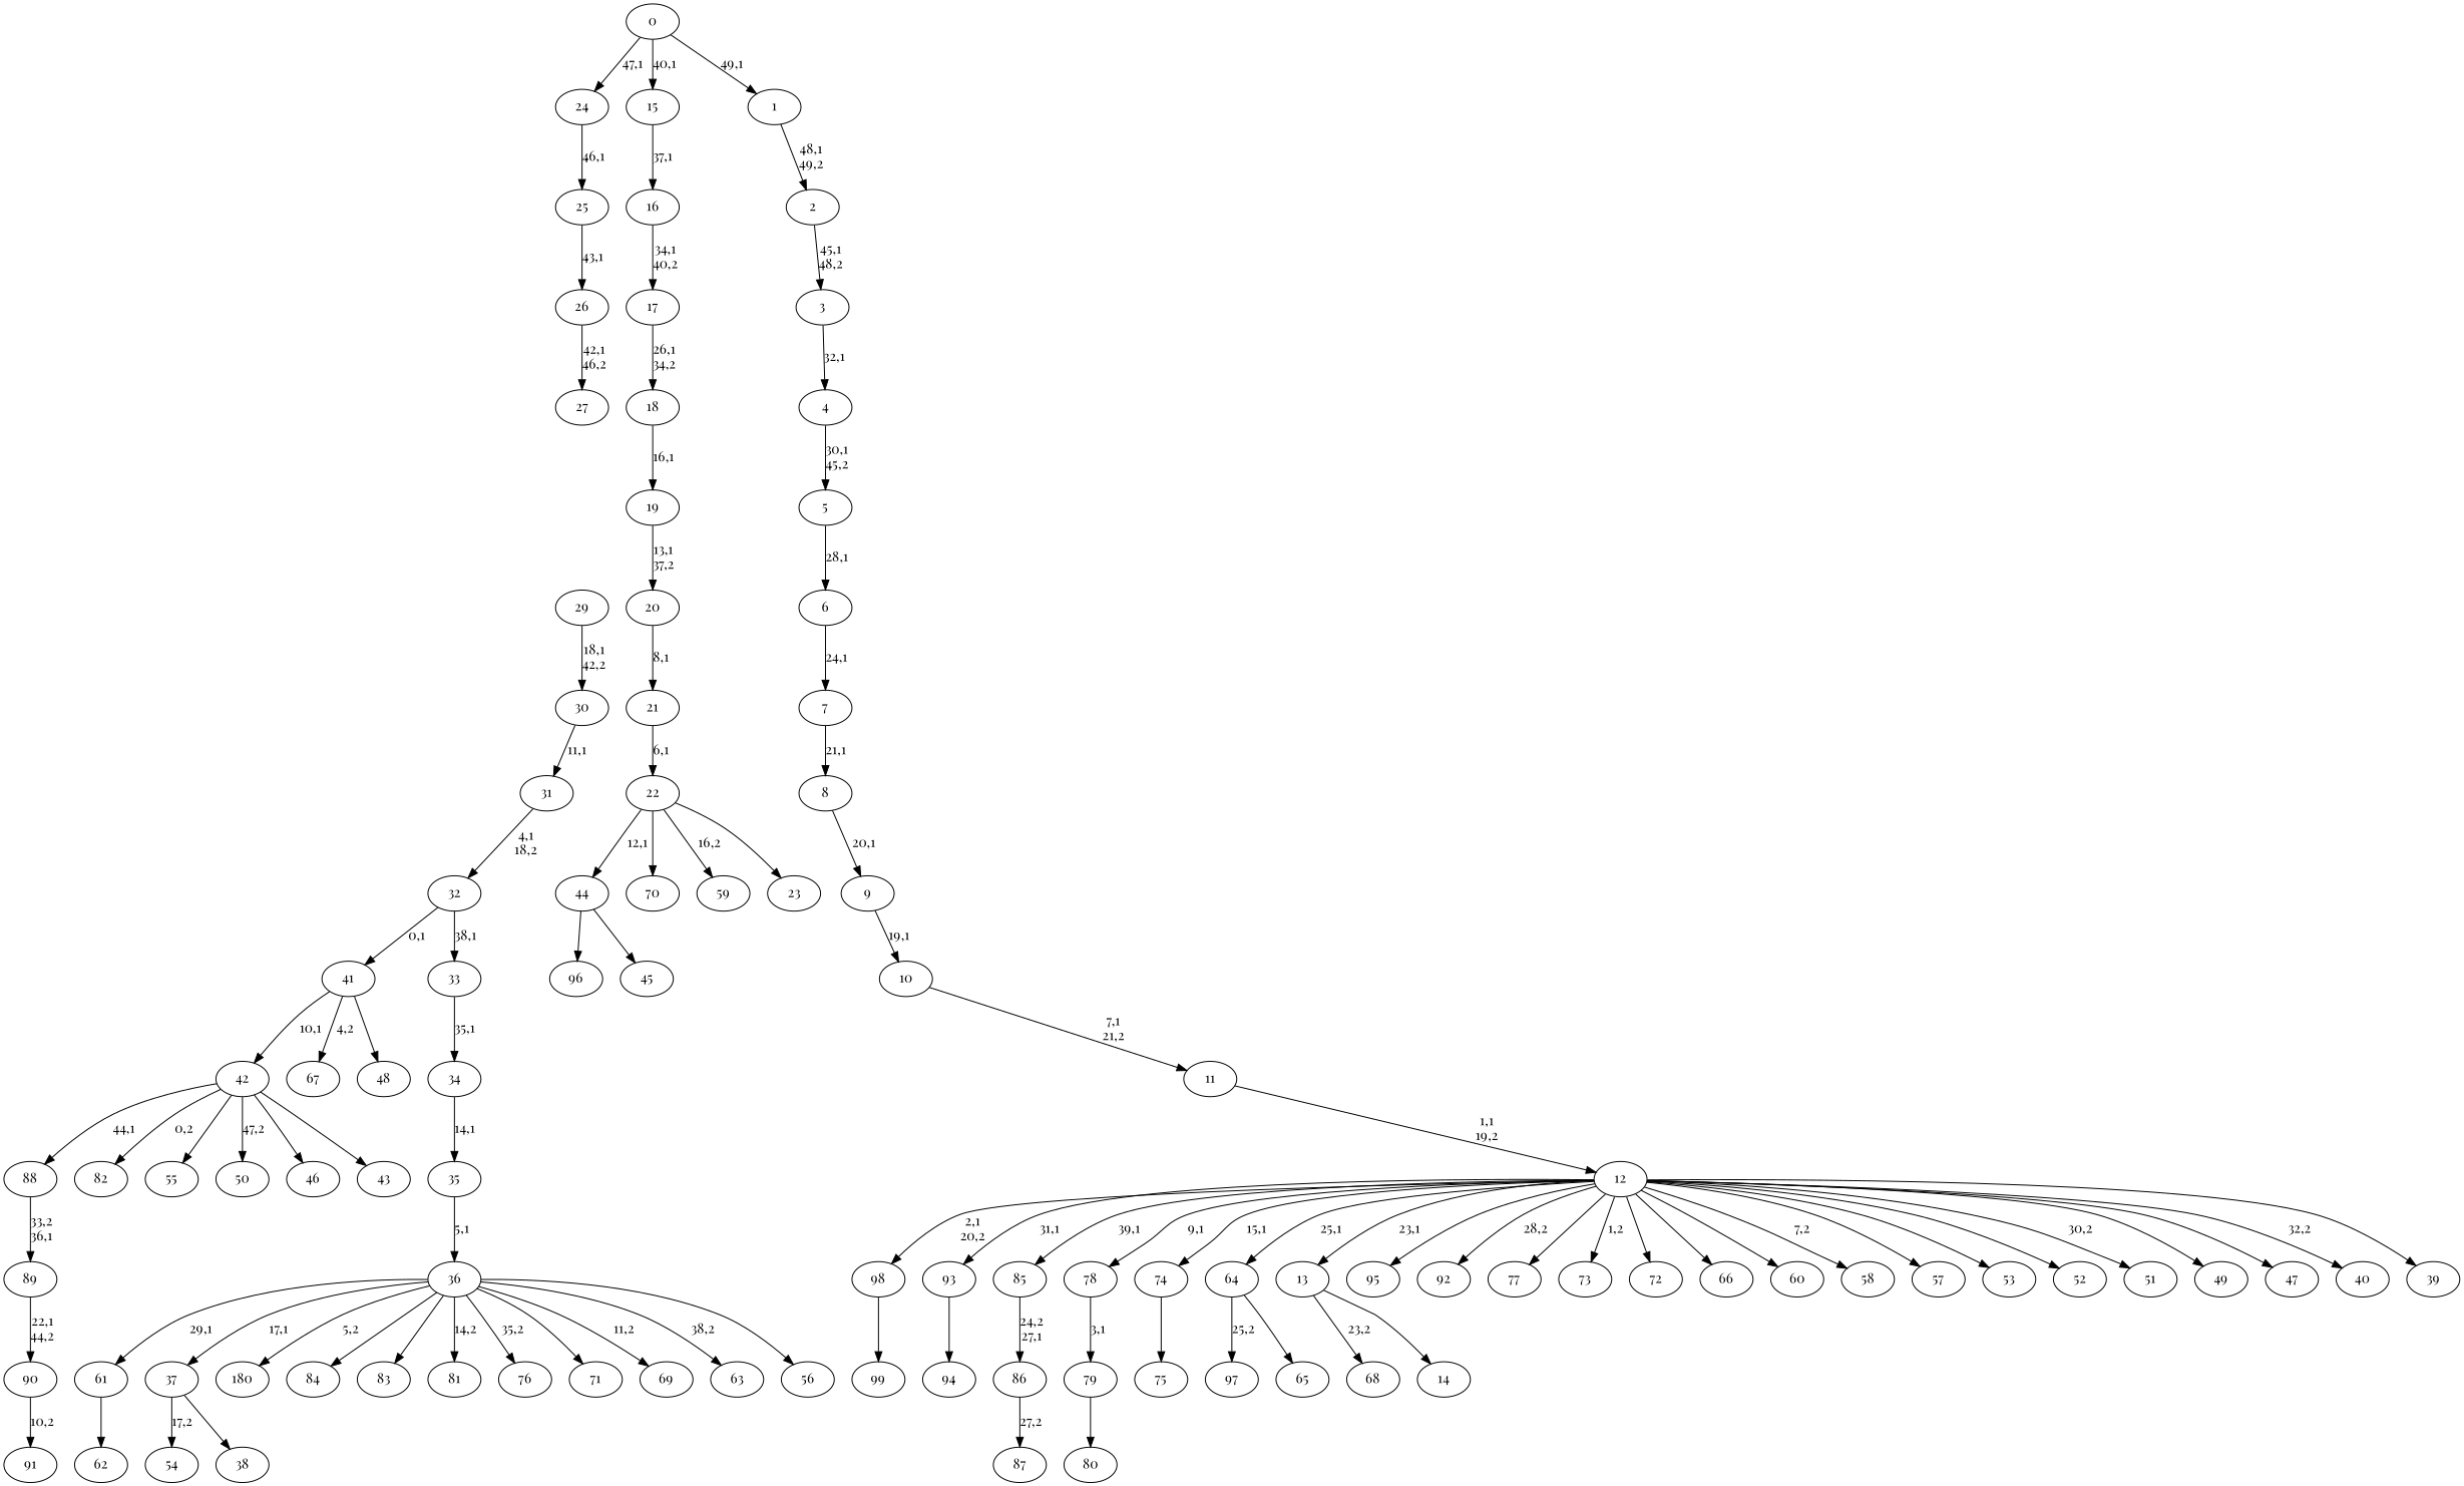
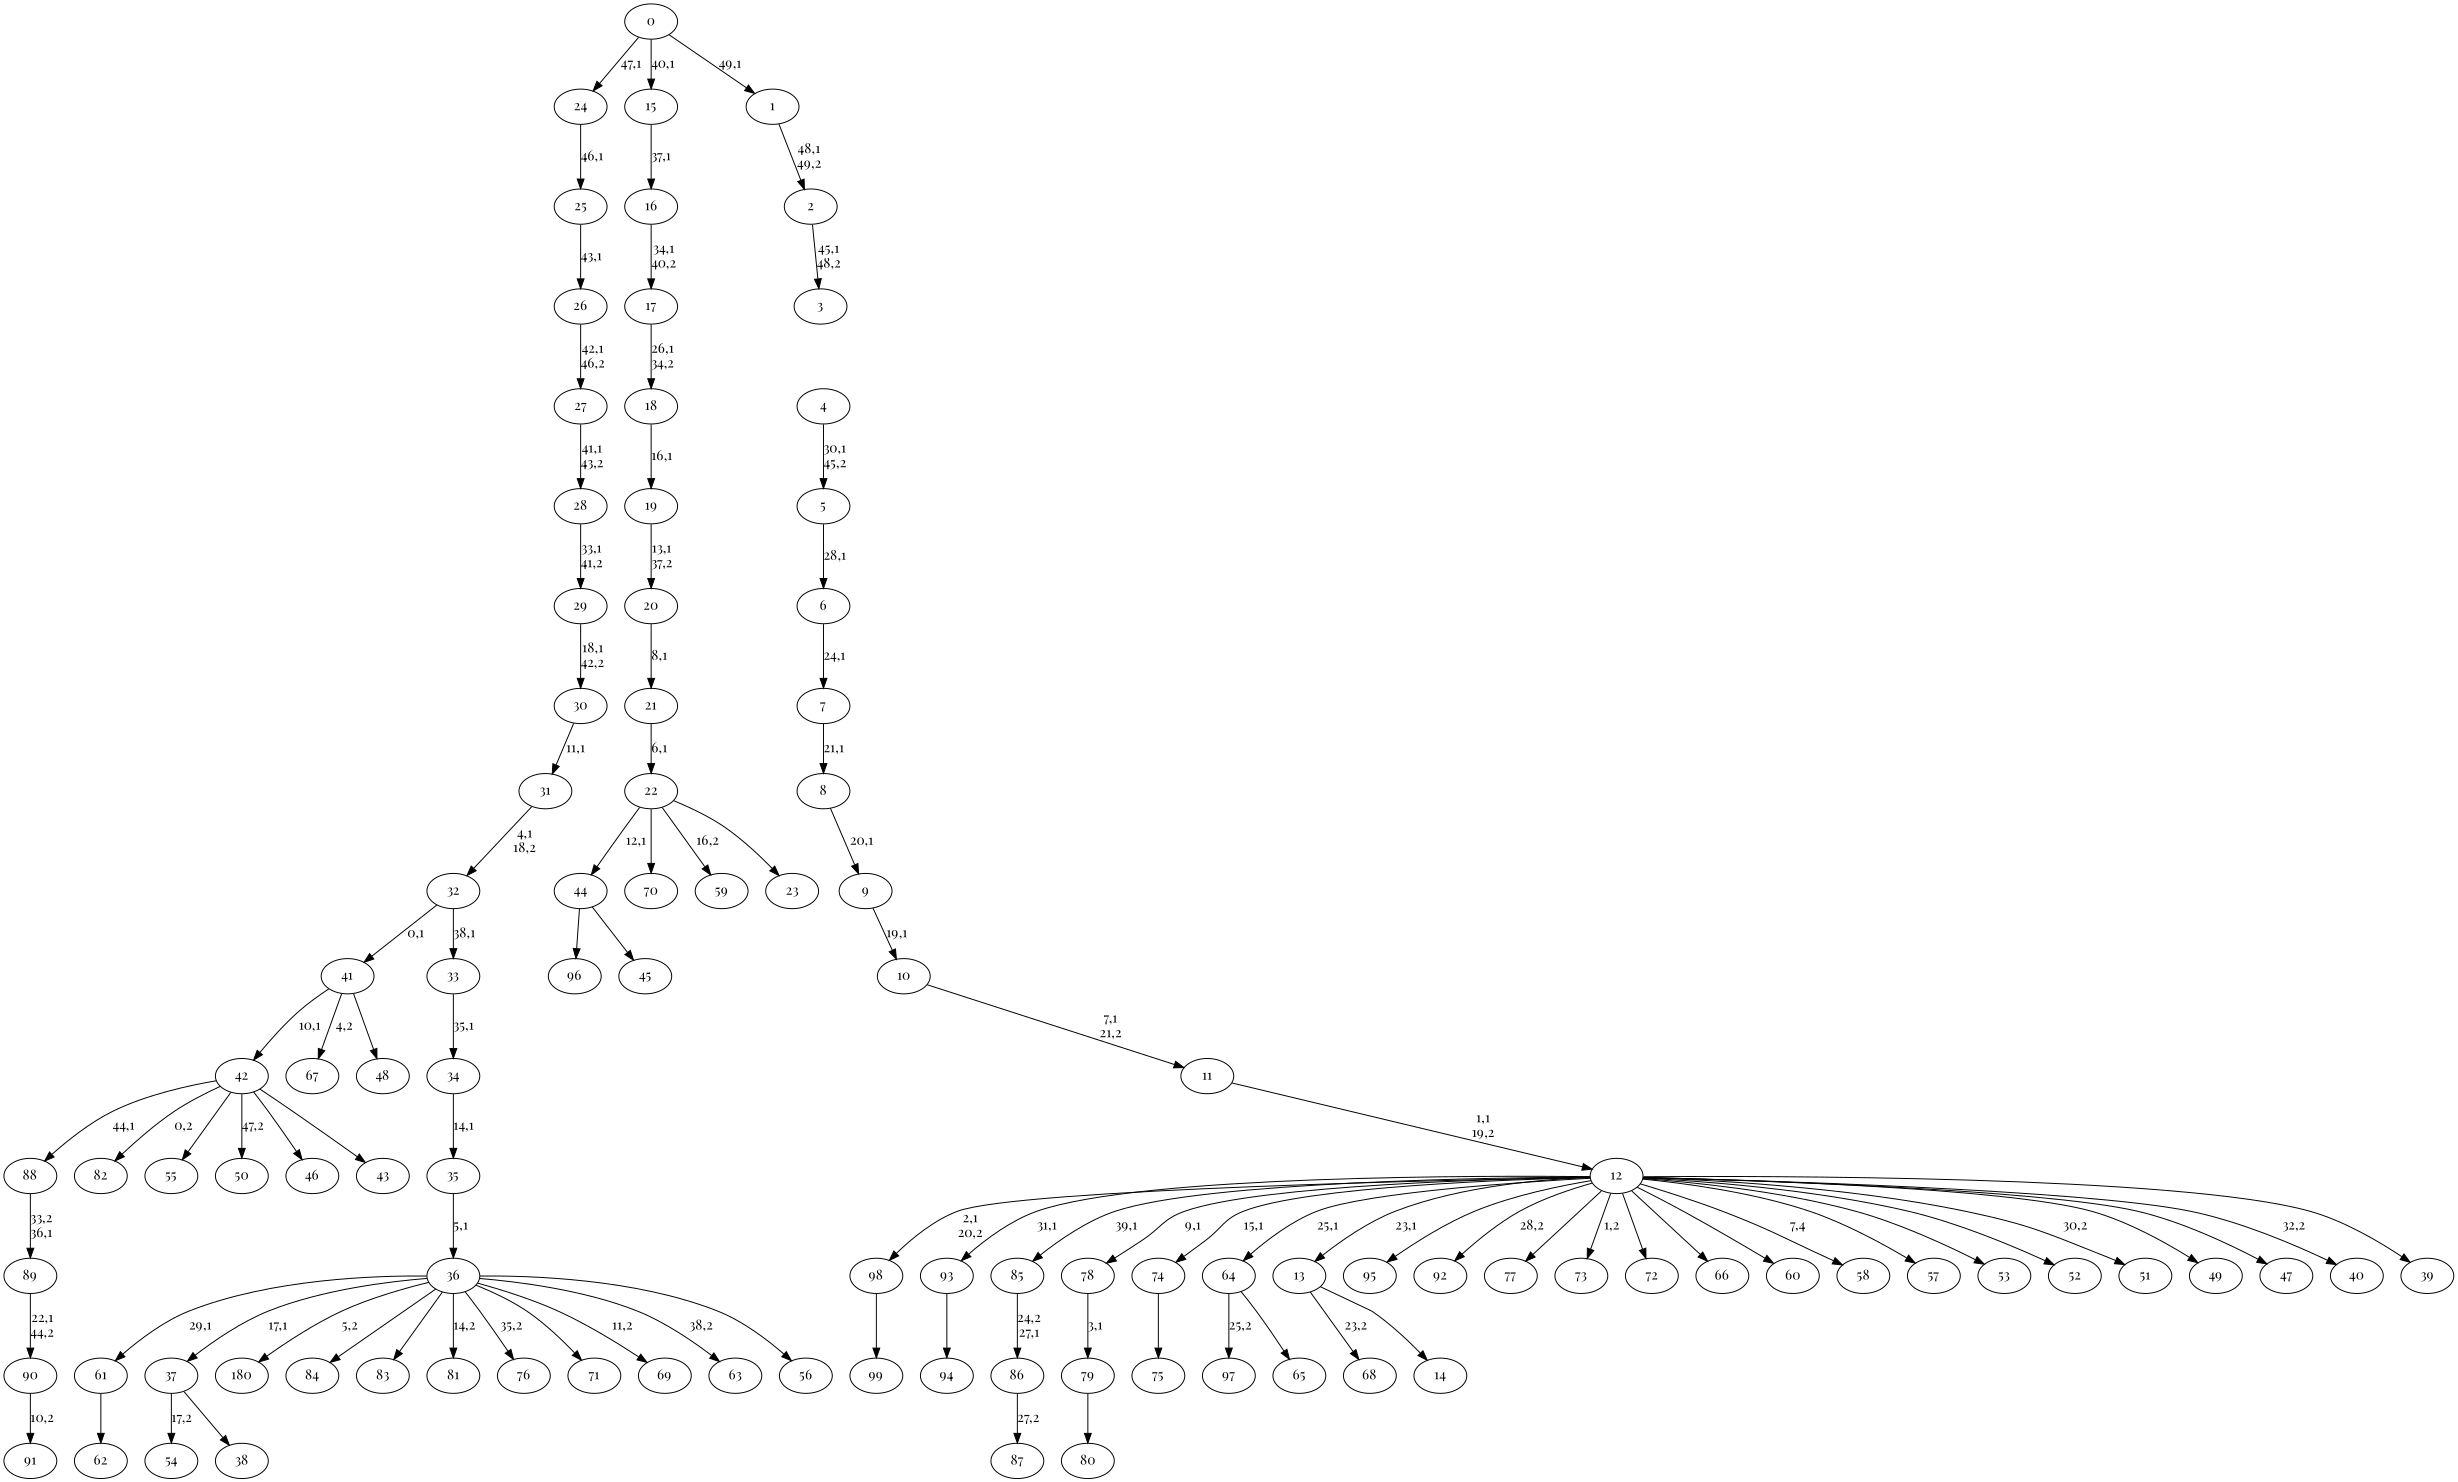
  digraph {
    fontname="Playfair Display"
    node [fontname="Playfair Display"]
    edge [fontname="Playfair Display"]
    98
    99
    93
    94
    90
    91
    89
    88
    86
    87
    85
    79
    80
    78
    74
    75
    64
    97
    65
    61
    62
    44
    96
    45
    42
    82
    55
    50
    46
    43
    41
    67
    48
    37
    54
    38
    36
    n38 [label=180]
    84
    83
    81
    76
    71
    69
    63
    56
    35
    34
    33
    32
    31
    30
    29
+   28
    27
    26
    25
    24
    22
    70
    59
    23
    21
    20
    19
    18
    17
    16
    15
    13
    68
    14
    12
    95
    92
    77
    73
    72
    66
    60
    58
    57
    53
    52
    51
    49
    47
    40
    39
    11
    10
    9
    8
    7
    6
    5
    4
    3
    2
    1
    0
    98 -> 99
    93 -> 94
    90 -> 91 [label="10,2"]
    89 -> 90 [label="22,1\n44,2"]
    88 -> 89 [label="33,2\n36,1"]
    86 -> 87 [label="27,2"]
    85 -> 86 [label="24,2\n27,1"]
    79 -> 80
    78 -> 79 [label="3,1"]
    74 -> 75
    64 -> 97 [label="25,2"]
    64 -> 65
    61 -> 62
    44 -> 96
    44 -> 45
    42 -> 88 [label="44,1"]
    42 -> 82 [label="0,2"]
    42 -> 55
    42 -> 50 [label="47,2"]
    42 -> 46
    42 -> 43
    41 -> 42 [label="10,1"]
    41 -> 67 [label="4,2"]
    41 -> 48
    37 -> 54 [label="17,2"]
    37 -> 38
    36 -> 61 [label="29,1"]
    36 -> 37 [label="17,1"]
    36 -> n38 [label="5,2"]
    36 -> 84
    36 -> 83
    36 -> 81 [label="14,2"]
    36 -> 76 [label="35,2"]
    36 -> 71
    36 -> 69 [label="11,2"]
    36 -> 63 [label="38,2"]
    36 -> 56
    35 -> 36 [label="5,1"]
    34 -> 35 [label="14,1"]
    33 -> 34 [label="35,1"]
    32 -> 41 [label="0,1"]
    32 -> 33 [label="38,1"]
    31 -> 32 [label="4,1\n18,2"]
    30 -> 31 [label="11,1"]
    29 -> 30 [label="18,1\n42,2"]
+   28 -> 29 [label="33,1\n41,2"]
+   27 -> 28 [label="41,1\n43,2"]
    26 -> 27 [label="42,1\n46,2"]
    25 -> 26 [label="43,1"]
    24 -> 25 [label="46,1"]
    22 -> 44 [label="12,1"]
    22 -> 70
    22 -> 59 [label="16,2"]
    22 -> 23
    21 -> 22 [label="6,1"]
    20 -> 21 [label="8,1"]
    19 -> 20 [label="13,1\n37,2"]
    18 -> 19 [label="16,1"]
    17 -> 18 [label="26,1\n34,2"]
    16 -> 17 [label="34,1\n40,2"]
    15 -> 16 [label="37,1"]
    13 -> 68 [label="23,2"]
    13 -> 14
    12 -> 98 [label="2,1\n20,2"]
    12 -> 93 [label="31,1"]
    12 -> 85 [label="39,1"]
    12 -> 78 [label="9,1"]
    12 -> 74 [label="15,1"]
    12 -> 64 [label="25,1"]
    12 -> 13 [label="23,1"]
    12 -> 95
    12 -> 92 [label="28,2"]
    12 -> 77
    12 -> 73 [label="1,2"]
    12 -> 72
    12 -> 66
    12 -> 60
-   12 -> 58 [label="7,2"]
+   12 -> 58 [label="7,4"]
    12 -> 57
    12 -> 53
    12 -> 52
    12 -> 51 [label="30,2"]
    12 -> 49
    12 -> 47
    12 -> 40 [label="32,2"]
    12 -> 39
    11 -> 12 [label="1,1\n19,2"]
    10 -> 11 [label="7,1\n21,2"]
    9 -> 10 [label="19,1"]
    8 -> 9 [label="20,1"]
    7 -> 8 [label="21,1"]
    6 -> 7 [label="24,1"]
    5 -> 6 [label="28,1"]
    4 -> 5 [label="30,1\n45,2"]
-   3 -> 4 [label="32,1"]
    2 -> 3 [label="45,1\n48,2"]
    1 -> 2 [label="48,1\n49,2"]
    0 -> 24 [label="47,1"]
    0 -> 15 [label="40,1"]
    0 -> 1 [label="49,1"]
  }
